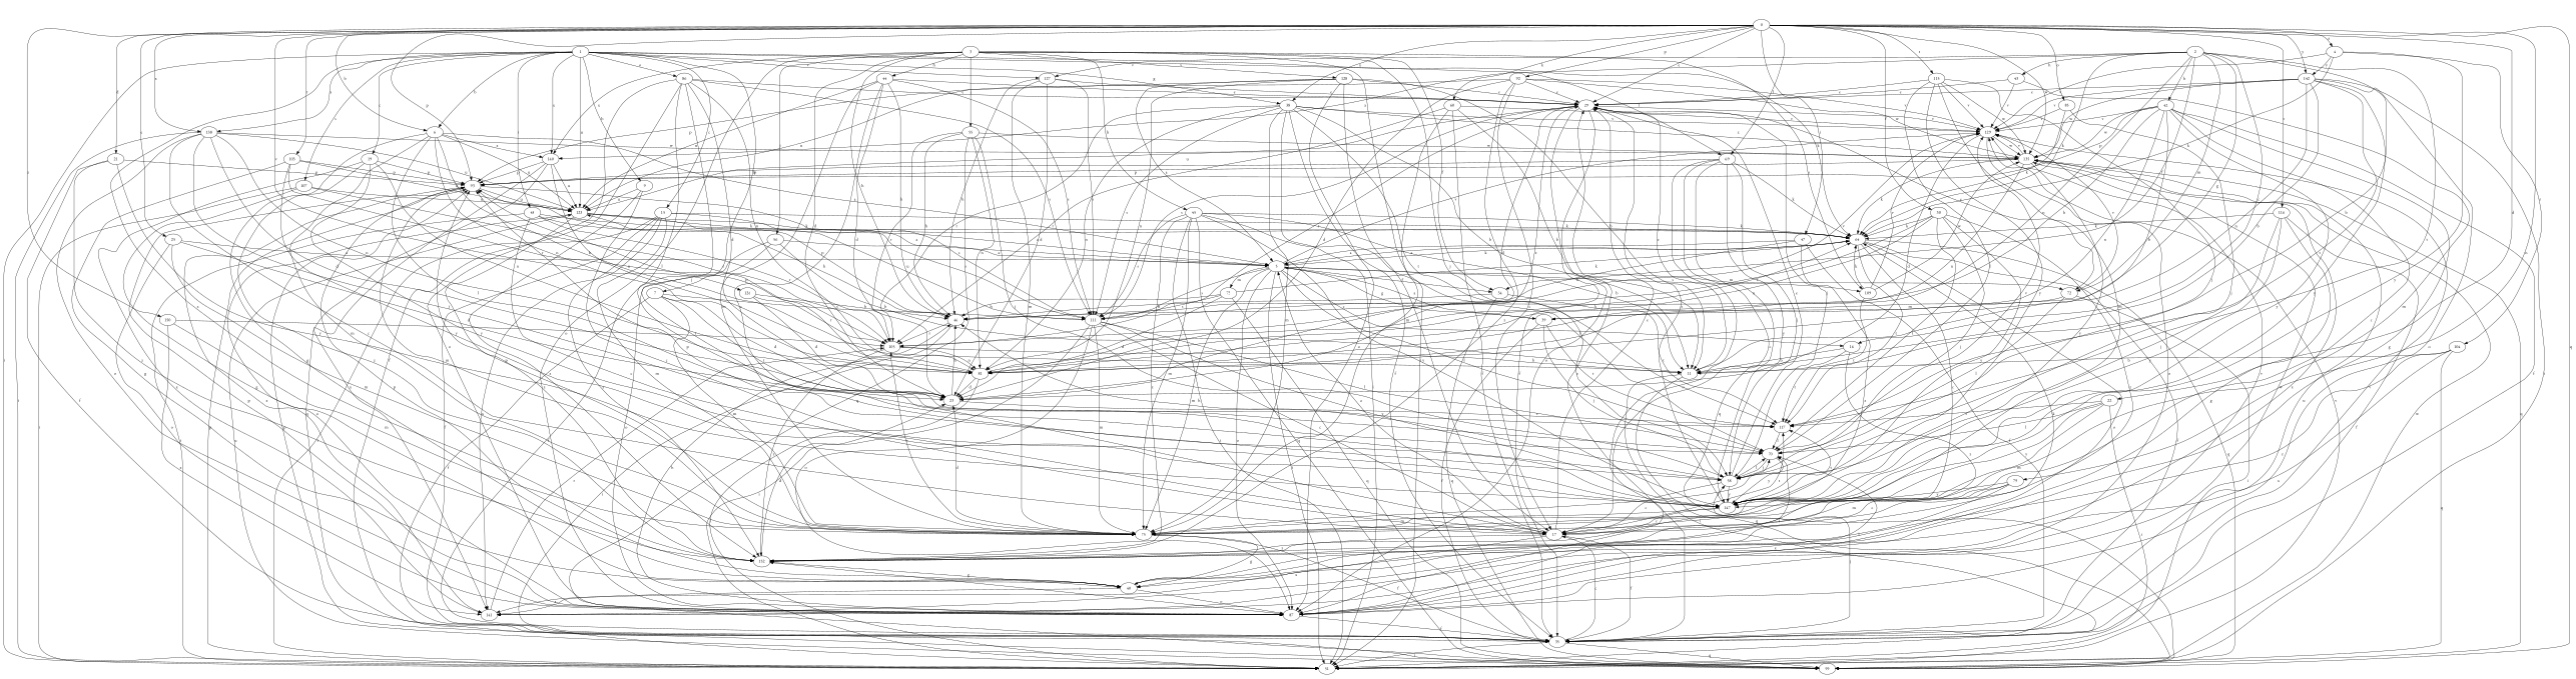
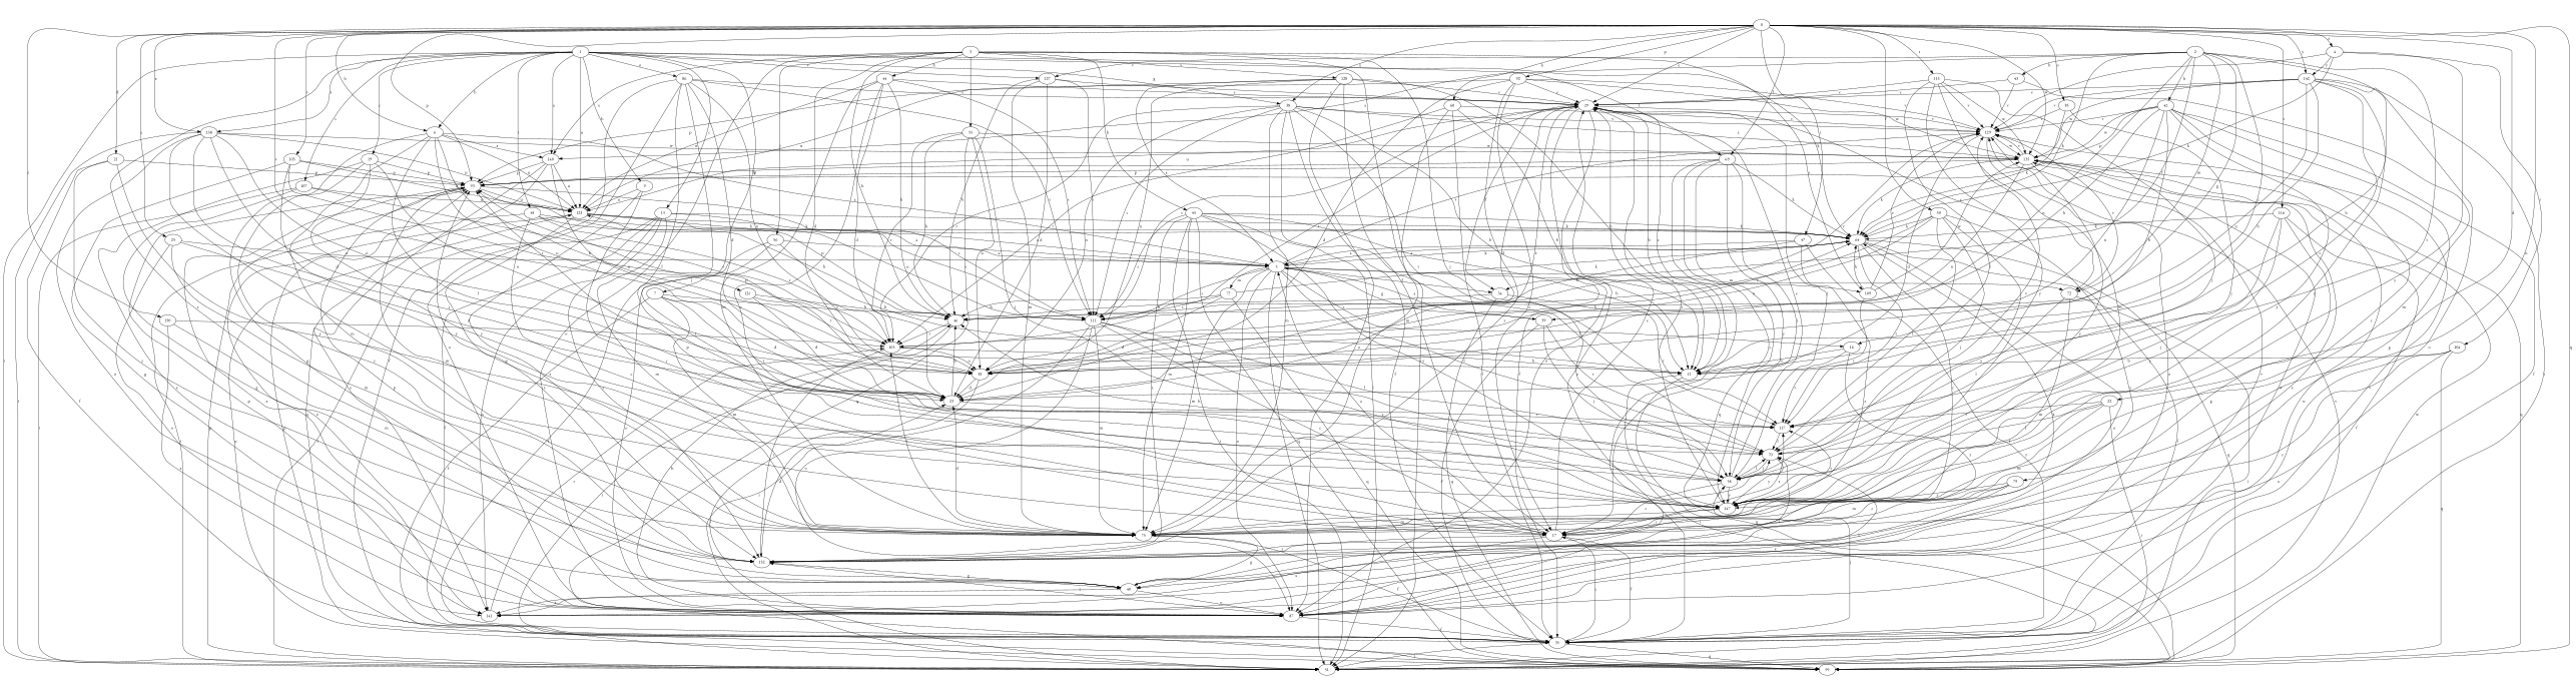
  strict digraph {
    fontname="EB Garamond"
    node [fontname="EB Garamond"]
    edge [fontname="EB Garamond"]
    0
    4
    6
    21
    22
    25
    29
    30
    38
    47
    60
    69
    79
    85
    92
    93
    99
    103
    115
    116
    126
    135
    138
    142
    150
    64
    104
    129
    147
    123
    140
    11
    81
    5
    70
    75
    40
    152
    35
    51
    117
    23
    87
    72
    58
    111
    105
    46
    17
    141
    1
    7
    9
    n54 [label=19]
    15
    48
    86
    107
    127
    2
    16
    34
    39
    42
    43
    3
    44
    45
    55
    56
    109
    128
    73
    0 -> 4 [label=a]
    0 -> 6 [label=b]
    0 -> 21 [label=d]
    0 -> 22 [label=d]
    0 -> 25 [label=e]
    0 -> 29 [label=e]
    0 -> 30 [label=f]
    0 -> 38 [label=x]
    0 -> 47 [label=i]
    0 -> 60 [label=k]
    0 -> 69 [label=l]
    0 -> 79 [label=n]
    0 -> 85 [label=o]
    0 -> 92 [label=p]
    0 -> 93 [label=p]
    0 -> 99 [label=q]
    0 -> 103 [label=r]
    0 -> 115 [label=t]
    0 -> 116 [label=t]
    0 -> 126 [label=v]
    0 -> 135 [label=w]
    0 -> 138 [label=x]
    0 -> 142 [label=y]
    0 -> 150 [label=z]
    4 -> 142 [label=y]
    4 -> 64 [label=k]
    4 -> 104 [label=r]
    4 -> 129 [label=v]
    4 -> 147 [label=y]
    6 -> 123 [label=u]
    6 -> 140 [label=x]
    6 -> 11 [label=b]
    6 -> 81 [label=n]
    6 -> 5 [label=a]
    6 -> 70 [label=l]
    6 -> 75 [label=m]
    6 -> 40 [label=g]
    21 -> 93 [label=p]
    21 -> 147 [label=y]
    21 -> 152 [label=z]
    21 -> 35 [label=f]
    22 -> 147 [label=y]
    22 -> 70 [label=l]
    22 -> 75 [label=m]
    22 -> 51 [label=i]
    22 -> 117 [label=t]
    25 -> 5 [label=a]
    25 -> 75 [label=m]
    25 -> 23 [label=d]
    25 -> 87 [label=o]
    29 -> 129 [label=v]
    29 -> 123 [label=u]
+   29 -> 11 [label=b]
    29 -> 35 [label=f]
    29 -> 23 [label=d]
    29 -> 87 [label=o]
    29 -> 72 [label=e]
    29 -> 58 [label=j]
    29 -> 111 [label=s]
    29 -> 105 [label=r]
    30 -> 64 [label=k]
    30 -> 147 [label=y]
    30 -> 81 [label=n]
    30 -> 70 [label=l]
    30 -> 152 [label=z]
    30 -> 58 [label=j]
    30 -> 105 [label=c]
    38 -> 135 [label=z]
    38 -> 129 [label=v]
    38 -> 11 [label=b]
    38 -> 81 [label=n]
    38 -> 75 [label=m]
    38 -> 35 [label=f]
    38 -> 51 [label=i]
    38 -> 117 [label=t]
    38 -> 111 [label=s]
    38 -> 105 [label=r]
    47 -> 5 [label=a]
    47 -> 152 [label=z]
    47 -> 35 [label=f]
    47 -> 46 [label=h]
    60 -> 129 [label=v]
    60 -> 11 [label=b]
    60 -> 75 [label=m]
    60 -> 35 [label=f]
    60 -> 105 [label=r]
    69 -> 93 [label=p]
    69 -> 99 [label=q]
    69 -> 64 [label=k]
    69 -> 147 [label=y]
    69 -> 87 [label=o]
    69 -> 58 [label=j]
    69 -> 17 [label=c]
    79 -> 147 [label=y]
    79 -> 75 [label=m]
    79 -> 17 [label=c]
    79 -> 141 [label=x]
    85 -> 64 [label=k]
    85 -> 129 [label=v]
    85 -> 58 [label=j]
    92 -> 29 [label=e]
    92 -> 93 [label=p]
    92 -> 135 [label=w]
    92 -> 129 [label=v]
    92 -> 152 [label=z]
    92 -> 23 [label=d]
    92 -> 17 [label=c]
    93 -> 123 [label=u]
    93 -> 75 [label=m]
    93 -> 111 [label=s]
    93 -> 141 [label=x]
    99 -> 93 [label=p]
    99 -> 123 [label=u]
    103 -> 93 [label=p]
    103 -> 147 [label=y]
    103 -> 123 [label=u]
    103 -> 40 [label=g]
    103 -> 105 [label=r]
    115 -> 29 [label=e]
    115 -> 135 [label=w]
    115 -> 129 [label=v]
    115 -> 147 [label=y]
    115 -> 70 [label=l]
    115 -> 75 [label=m]
    115 -> 58 [label=j]
    116 -> 64 [label=k]
    116 -> 147 [label=y]
    116 -> 40 [label=g]
    116 -> 35 [label=f]
    116 -> 58 [label=j]
    126 -> 23 [label=d]
    126 -> 105 [label=r]
    126 -> 46 [label=h]
    135 -> 93 [label=p]
    135 -> 99 [label=q]
    135 -> 64 [label=k]
    135 -> 129 [label=v]
    135 -> 147 [label=y]
    135 -> 81 [label=n]
    135 -> 141 [label=x]
    138 -> 135 [label=w]
    138 -> 123 [label=u]
    138 -> 81 [label=n]
    138 -> 51 [label=i]
    138 -> 23 [label=d]
    138 -> 87 [label=o]
    138 -> 58 [label=j]
    138 -> 17 [label=c]
    142 -> 29 [label=e]
    142 -> 135 [label=w]
    142 -> 129 [label=v]
    142 -> 147 [label=y]
    142 -> 11 [label=b]
    142 -> 81 [label=n]
    142 -> 51 [label=i]
    142 -> 117 [label=t]
    142 -> 87 [label=o]
    150 -> 75 [label=m]
    150 -> 105 [label=r]
    150 -> 141 [label=x]
    64 -> 99 [label=q]
    64 -> 5 [label=a]
    64 -> 35 [label=f]
    64 -> 117 [label=t]
    64 -> 87 [label=o]
    64 -> 17 [label=c]
    104 -> 99 [label=q]
    104 -> 11 [label=b]
    104 -> 152 [label=z]
    104 -> 141 [label=x]
    129 -> 135 [label=w]
    129 -> 23 [label=d]
    129 -> 87 [label=o]
    147 -> 29 [label=e]
    147 -> 93 [label=p]
    147 -> 75 [label=m]
    147 -> 117 [label=t]
    147 -> 17 [label=c]
    123 -> 64 [label=k]
    123 -> 5 [label=a]
    123 -> 152 [label=z]
    123 -> 87 [label=o]
    123 -> 111 [label=s]
    140 -> 93 [label=p]
    140 -> 99 [label=q]
    140 -> 123 [label=u]
    140 -> 81 [label=n]
    140 -> 141 [label=x]
    11 -> 29 [label=e]
    11 -> 99 [label=q]
    11 -> 51 [label=i]
    81 -> 93 [label=p]
    81 -> 64 [label=k]
    81 -> 51 [label=i]
    81 -> 23 [label=d]
    5 -> 64 [label=k]
    5 -> 129 [label=v]
    5 -> 70 [label=l]
    5 -> 75 [label=m]
    5 -> 51 [label=i]
    5 -> 87 [label=o]
    5 -> 72 [label=m]
    5 -> 111 [label=s]
    5 -> 16 [label=c]
    5 -> 34 [label=f]
    5 -> 39 [label=g]
    5 -> 109 [label=s]
    5 -> 73 [label=m]
    70 -> 129 [label=v]
    70 -> 147 [label=y]
    70 -> 58 [label=j]
    75 -> 93 [label=p]
    75 -> 70 [label=l]
    75 -> 40 [label=g]
    75 -> 35 [label=f]
    75 -> 23 [label=d]
    75 -> 105 [label=r]
    40 -> 93 [label=p]
    40 -> 64 [label=k]
    40 -> 70 [label=l]
    40 -> 87 [label=o]
    40 -> 141 [label=x]
    152 -> 40 [label=g]
    152 -> 23 [label=d]
    35 -> 29 [label=e]
    35 -> 99 [label=q]
    35 -> 135 [label=u]
    35 -> 129 [label=v]
    35 -> 51 [label=i]
    35 -> 58 [label=j]
    35 -> 17 [label=c]
    51 -> 93 [label=p]
    51 -> 135 [label=w]
    51 -> 129 [label=v]
    117 -> 70 [label=l]
    23 -> 29 [label=e]
    23 -> 117 [label=t]
    23 -> 46 [label=h]
    87 -> 93 [label=p]
    87 -> 135 [label=w]
    87 -> 129 [label=v]
    87 -> 70 [label=l]
    87 -> 152 [label=z]
    87 -> 35 [label=f]
    87 -> 46 [label=h]
    72 -> 129 [label=v]
    72 -> 70 [label=l]
-   72 -> 39 [label=m]
+   72 -> 75 [label=m]
    72 -> 51 [label=i]
    58 -> 29 [label=e]
    58 -> 147 [label=y]
    58 -> 70 [label=l]
    58 -> 46 [label=h]
    58 -> 17 [label=c]
    111 -> 129 [label=v]
    111 -> 147 [label=y]
    111 -> 123 [label=u]
    111 -> 70 [label=l]
    111 -> 75 [label=m]
    111 -> 51 [label=i]
    111 -> 87 [label=o]
    111 -> 17 [label=c]
    105 -> 11 [label=b]
    105 -> 81 [label=n]
    105 -> 152 [label=z]
    46 -> 93 [label=p]
    46 -> 51 [label=i]
    46 -> 105 [label=r]
    17 -> 29 [label=e]
    17 -> 5 [label=a]
    17 -> 152 [label=z]
    17 -> 35 [label=f]
    17 -> 117 [label=t]
    17 -> 141 [label=x]
    141 -> 105 [label=r]
    1 -> 6 [label=b]
    1 -> 38 [label=g]
    1 -> 69 [label=l]
    1 -> 138 [label=x]
    1 -> 64 [label=k]
    1 -> 123 [label=u]
    1 -> 140 [label=x]
    1 -> 152 [label=z]
    1 -> 51 [label=i]
    1 -> 7 [label=b]
    1 -> 9 [label=b]
    1 -> n54 [label=c]
    1 -> 15 [label=c]
    1 -> 48 [label=i]
    1 -> 86 [label=o]
    1 -> 107 [label=s]
    1 -> 127 [label=v]
    7 -> 75 [label=m]
    7 -> 35 [label=f]
    7 -> 117 [label=t]
    7 -> 23 [label=d]
    7 -> 111 [label=s]
    9 -> 123 [label=u]
    9 -> 152 [label=z]
    9 -> 17 [label=c]
    n54 -> 93 [label=p]
    n54 -> 147 [label=y]
    n54 -> 81 [label=n]
    n54 -> 152 [label=z]
    n54 -> 141 [label=x]
    15 -> 64 [label=k]
    15 -> 5 [label=a]
    15 -> 75 [label=m]
    15 -> 152 [label=z]
    15 -> 35 [label=f]
    15 -> 51 [label=i]
    15 -> 141 [label=x]
    48 -> 64 [label=k]
    48 -> 51 [label=i]
    48 -> 105 [label=r]
    48 -> 46 [label=h]
    48 -> 17 [label=c]
    86 -> 29 [label=e]
    86 -> 81 [label=n]
    86 -> 70 [label=l]
    86 -> 35 [label=f]
    86 -> 23 [label=d]
    86 -> 87 [label=o]
    86 -> 58 [label=j]
    86 -> 111 [label=s]
    107 -> 123 [label=u]
    107 -> 40 [label=g]
    107 -> 51 [label=i]
    107 -> 105 [label=r]
    127 -> 29 [label=e]
    127 -> 75 [label=m]
    127 -> 23 [label=d]
    127 -> 111 [label=s]
    127 -> 46 [label=h]
    2 -> 64 [label=k]
    2 -> 140 [label=x]
    2 -> 11 [label=b]
    2 -> 81 [label=n]
    2 -> 117 [label=t]
    2 -> 72 [label=m]
    2 -> 127 [label=v]
    2 -> 16 [label=c]
    2 -> 34 [label=f]
    2 -> 39 [label=g]
    2 -> 42 [label=h]
    2 -> 43 [label=h]
    16 -> 11 [label=b]
    16 -> 152 [label=z]
    16 -> 117 [label=t]
    34 -> 99 [label=q]
    34 -> 117 [label=t]
    34 -> 46 [label=h]
    39 -> 5 [label=a]
    39 -> 35 [label=f]
    39 -> 117 [label=t]
    39 -> 58 [label=j]
    42 -> 93 [label=p]
    42 -> 135 [label=w]
    42 -> 129 [label=v]
    42 -> 147 [label=y]
    42 -> 11 [label=b]
    42 -> 81 [label=n]
    42 -> 40 [label=g]
    42 -> 35 [label=f]
    42 -> 46 [label=h]
    42 -> 17 [label=c]
    43 -> 29 [label=e]
    43 -> 129 [label=v]
    43 -> 75 [label=m]
    3 -> 140 [label=x]
    3 -> 51 [label=i]
    3 -> 23 [label=d]
    3 -> 87 [label=o]
    3 -> 58 [label=j]
    3 -> 46 [label=h]
-   3 -> 34 [label=f]
+   29 -> 34 [label=f]
    3 -> 44 [label=h]
    3 -> 45 [label=h]
    3 -> 55 [label=j]
    3 -> 56 [label=j]
    3 -> 109 [label=s]
    3 -> 128 [label=v]
    44 -> 29 [label=e]
    44 -> 123 [label=u]
    44 -> 75 [label=m]
    44 -> 23 [label=d]
    44 -> 111 [label=s]
    44 -> 46 [label=h]
    44 -> 17 [label=c]
    45 -> 99 [label=q]
    45 -> 64 [label=k]
    45 -> 147 [label=y]
    45 -> 11 [label=b]
    45 -> 70 [label=l]
    45 -> 75 [label=m]
    45 -> 152 [label=z]
    45 -> 51 [label=i]
    45 -> 111 [label=s]
    55 -> 99 [label=q]
    55 -> 135 [label=w]
    55 -> 81 [label=n]
    55 -> 58 [label=j]
    55 -> 105 [label=r]
    55 -> 46 [label=h]
    56 -> 11 [label=b]
    56 -> 5 [label=a]
    56 -> 35 [label=f]
    56 -> 87 [label=o]
    109 -> 135 [label=w]
    109 -> 64 [label=k]
    109 -> 129 [label=v]
    109 -> 117 [label=t]
    128 -> 29 [label=e]
    128 -> 123 [label=u]
    128 -> 11 [label=b]
    128 -> 81 [label=n]
    128 -> 5 [label=a]
    128 -> 87 [label=o]
    128 -> 17 [label=c]
    73 -> 99 [label=q]
    73 -> 64 [label=k]
    73 -> 23 [label=d]
    73 -> 111 [label=s]
    73 -> 46 [label=h]
  }
